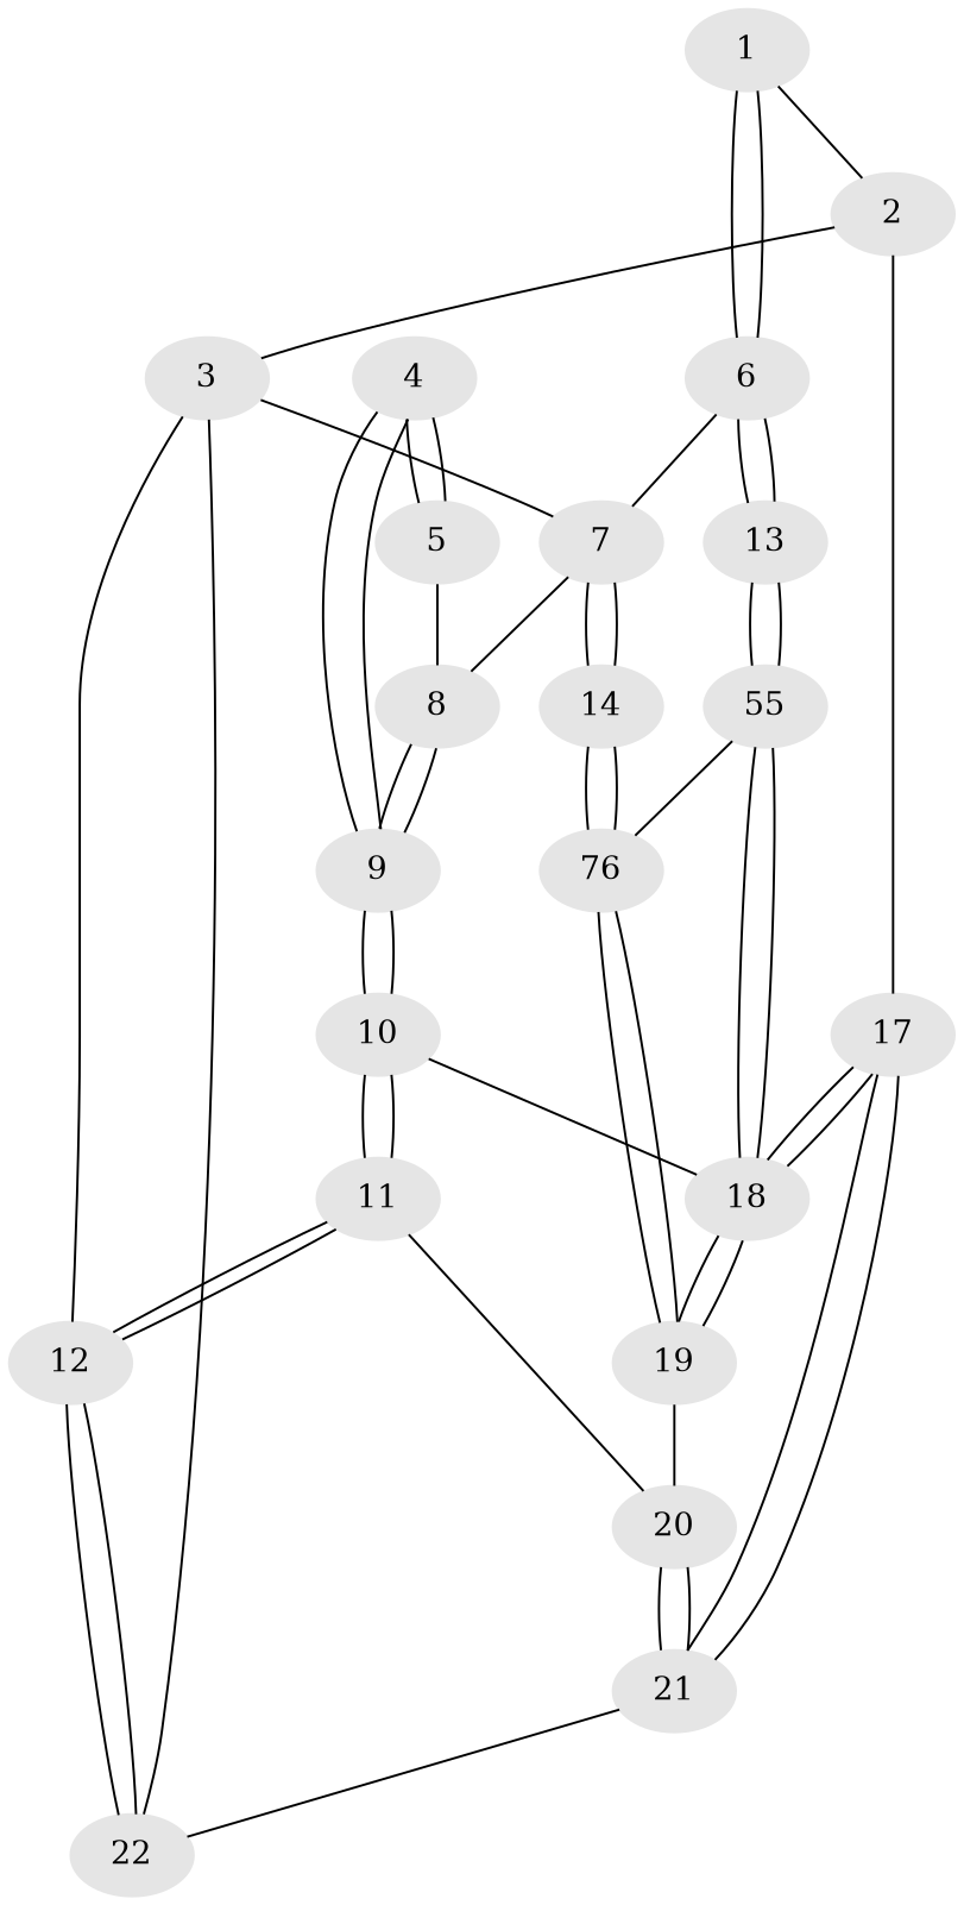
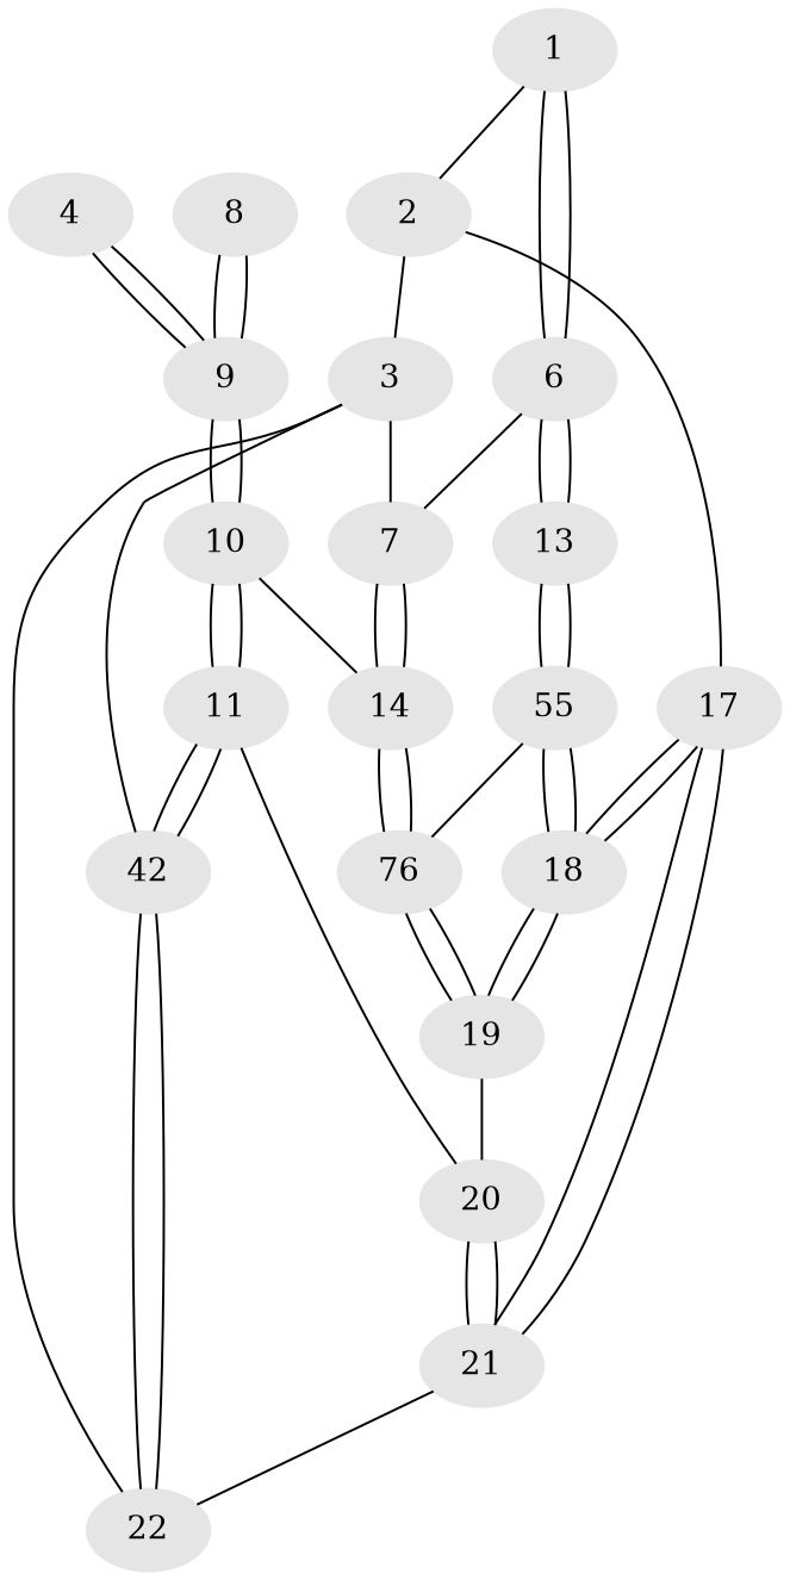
  graph {
    node [color=gray90 style=filled]
    1
    2
    6
    3
    17
    13
    7
-   12
+   12 [label=42]
    22
    n10 [label=55]
    18
    21
    4
-   5
    9
    8
    10
    14
    n19 [label=76]
    11
    20
    19
    1 -- 2
    1 -- 6
    1 -- 6
    2 -- 3
    2 -- 17
    6 -- 13
    6 -- 13
    6 -- 7
    3 -- 7
    3 -- 12
    3 -- 22
    17 -- 18
    17 -- 18
    17 -- 21
    17 -- 21
    13 -- n10
    13 -- n10
-   7 -- 8
    7 -- 14
    7 -- 14
    12 -- 22
    12 -- 22
    n10 -- 18
    n10 -- 18
    n10 -- n19
    18 -- 19
    18 -- 19
    21 -- 22
-   4 -- 5
-   4 -- 5
    4 -- 9
    4 -- 9
-   5 -- 8
    9 -- 10
    9 -- 10
    8 -- 9
    8 -- 9
-   10 -- 18
+   10 -- 14
    10 -- 11
    10 -- 11
    14 -- n19
    14 -- n19
    n19 -- 19
    n19 -- 19
    11 -- 12
    11 -- 12
    11 -- 20
    20 -- 21
    20 -- 21
    19 -- 20
  }
